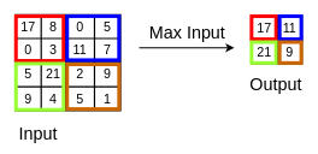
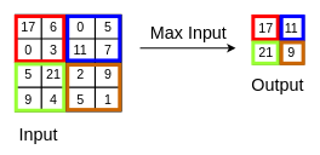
  <mxCell id="0" />
  <mxCell id="1" parent="0" />
  <mxCell id="2" value="" style="shape=table;html=1;whiteSpace=wrap;startSize=0;container=1;collapsible=0;childLayout=tableLayout;strokeWidth=2;fontSize=18;" vertex="1" parent="1"><mxGeometry x="20" y="20" width="146" height="133" as="geometry" /></mxCell>
  <mxCell id="3" style="shape=tableRow;horizontal=0;startSize=0;swimlaneHead=0;swimlaneBody=0;top=0;left=0;bottom=0;right=0;collapsible=0;dropTarget=0;fillColor=none;points=[[0,0.5],[1,0.5]];portConstraint=eastwest;fontSize=18;" vertex="1" parent="2"><mxGeometry width="146" height="33" as="geometry" /></mxCell>
  <mxCell id="4" value="17" style="shape=partialRectangle;html=1;whiteSpace=wrap;connectable=0;fillColor=none;top=0;left=0;bottom=0;right=0;overflow=hidden;fontSize=18;" vertex="1" parent="3"><mxGeometry width="36" height="33" as="geometry"><mxRectangle width="36" height="33" as="alternateBounds" /></mxGeometry></mxCell>
- <mxCell id="5" value="8" style="shape=partialRectangle;html=1;whiteSpace=wrap;connectable=0;fillColor=none;top=0;left=0;bottom=0;right=0;overflow=hidden;fontSize=18;" vertex="1" parent="3"><mxGeometry x="36" width="34" height="33" as="geometry"><mxRectangle width="34" height="33" as="alternateBounds" /></mxGeometry></mxCell>
+ <mxCell id="5" value="6" style="shape=partialRectangle;html=1;whiteSpace=wrap;connectable=0;fillColor=none;top=0;left=0;bottom=0;right=0;overflow=hidden;fontSize=18;" vertex="1" parent="3"><mxGeometry x="36" width="34" height="33" as="geometry"><mxRectangle width="34" height="33" as="alternateBounds" /></mxGeometry></mxCell>
  <mxCell id="6" value="0" style="shape=partialRectangle;html=1;whiteSpace=wrap;connectable=0;fillColor=none;top=0;left=0;bottom=0;right=0;overflow=hidden;fontSize=18;" vertex="1" parent="3"><mxGeometry x="70" width="40" height="33" as="geometry"><mxRectangle width="40" height="33" as="alternateBounds" /></mxGeometry></mxCell>
  <mxCell id="7" value="5" style="shape=partialRectangle;html=1;whiteSpace=wrap;connectable=0;fillColor=none;top=0;left=0;bottom=0;right=0;overflow=hidden;fontSize=18;" vertex="1" parent="3"><mxGeometry x="110" width="36" height="33" as="geometry"><mxRectangle width="36" height="33" as="alternateBounds" /></mxGeometry></mxCell>
  <mxCell id="8" value="" style="shape=tableRow;horizontal=0;startSize=0;swimlaneHead=0;swimlaneBody=0;top=0;left=0;bottom=0;right=0;collapsible=0;dropTarget=0;fillColor=none;points=[[0,0.5],[1,0.5]];portConstraint=eastwest;fontSize=18;" vertex="1" parent="2"><mxGeometry y="33" width="146" height="33" as="geometry" /></mxCell>
  <mxCell id="9" value="0" style="shape=partialRectangle;html=1;whiteSpace=wrap;connectable=0;fillColor=none;top=0;left=0;bottom=0;right=0;overflow=hidden;fontSize=18;" vertex="1" parent="8"><mxGeometry width="36" height="33" as="geometry"><mxRectangle width="36" height="33" as="alternateBounds" /></mxGeometry></mxCell>
  <mxCell id="10" value="3" style="shape=partialRectangle;html=1;whiteSpace=wrap;connectable=0;fillColor=none;top=0;left=0;bottom=0;right=0;overflow=hidden;fontSize=18;" vertex="1" parent="8"><mxGeometry x="36" width="34" height="33" as="geometry"><mxRectangle width="34" height="33" as="alternateBounds" /></mxGeometry></mxCell>
  <mxCell id="11" value="11" style="shape=partialRectangle;html=1;whiteSpace=wrap;connectable=0;fillColor=none;top=0;left=0;bottom=0;right=0;overflow=hidden;fontSize=18;" vertex="1" parent="8"><mxGeometry x="70" width="40" height="33" as="geometry"><mxRectangle width="40" height="33" as="alternateBounds" /></mxGeometry></mxCell>
  <mxCell id="12" value="7" style="shape=partialRectangle;html=1;whiteSpace=wrap;connectable=0;fillColor=none;top=0;left=0;bottom=0;right=0;overflow=hidden;fontSize=18;" vertex="1" parent="8"><mxGeometry x="110" width="36" height="33" as="geometry"><mxRectangle width="36" height="33" as="alternateBounds" /></mxGeometry></mxCell>
  <mxCell id="13" value="" style="shape=tableRow;horizontal=0;startSize=0;swimlaneHead=0;swimlaneBody=0;top=0;left=0;bottom=0;right=0;collapsible=0;dropTarget=0;fillColor=none;points=[[0,0.5],[1,0.5]];portConstraint=eastwest;fontSize=18;" vertex="1" parent="2"><mxGeometry y="66" width="146" height="34" as="geometry" /></mxCell>
  <mxCell id="14" value="5" style="shape=partialRectangle;html=1;whiteSpace=wrap;connectable=0;fillColor=none;top=0;left=0;bottom=0;right=0;overflow=hidden;fontSize=18;" vertex="1" parent="13"><mxGeometry width="36" height="34" as="geometry"><mxRectangle width="36" height="34" as="alternateBounds" /></mxGeometry></mxCell>
  <mxCell id="15" value="21" style="shape=partialRectangle;html=1;whiteSpace=wrap;connectable=0;fillColor=none;top=0;left=0;bottom=0;right=0;overflow=hidden;fontSize=18;" vertex="1" parent="13"><mxGeometry x="36" width="34" height="34" as="geometry"><mxRectangle width="34" height="34" as="alternateBounds" /></mxGeometry></mxCell>
  <mxCell id="16" value="2" style="shape=partialRectangle;html=1;whiteSpace=wrap;connectable=0;fillColor=none;top=0;left=0;bottom=0;right=0;overflow=hidden;fontSize=18;" vertex="1" parent="13"><mxGeometry x="70" width="40" height="34" as="geometry"><mxRectangle width="40" height="34" as="alternateBounds" /></mxGeometry></mxCell>
  <mxCell id="17" value="9" style="shape=partialRectangle;html=1;whiteSpace=wrap;connectable=0;fillColor=none;top=0;left=0;bottom=0;right=0;overflow=hidden;fontSize=18;" vertex="1" parent="13"><mxGeometry x="110" width="36" height="34" as="geometry"><mxRectangle width="36" height="34" as="alternateBounds" /></mxGeometry></mxCell>
  <mxCell id="18" value="" style="shape=tableRow;horizontal=0;startSize=0;swimlaneHead=0;swimlaneBody=0;top=0;left=0;bottom=0;right=0;collapsible=0;dropTarget=0;fillColor=none;points=[[0,0.5],[1,0.5]];portConstraint=eastwest;fontSize=18;" vertex="1" parent="2"><mxGeometry y="100" width="146" height="33" as="geometry" /></mxCell>
  <mxCell id="19" value="9" style="shape=partialRectangle;html=1;whiteSpace=wrap;connectable=0;fillColor=none;top=0;left=0;bottom=0;right=0;overflow=hidden;fontSize=18;" vertex="1" parent="18"><mxGeometry width="36" height="33" as="geometry"><mxRectangle width="36" height="33" as="alternateBounds" /></mxGeometry></mxCell>
  <mxCell id="20" value="4" style="shape=partialRectangle;html=1;whiteSpace=wrap;connectable=0;fillColor=none;top=0;left=0;bottom=0;right=0;overflow=hidden;fontSize=18;" vertex="1" parent="18"><mxGeometry x="36" width="34" height="33" as="geometry"><mxRectangle width="34" height="33" as="alternateBounds" /></mxGeometry></mxCell>
  <mxCell id="21" value="5" style="shape=partialRectangle;html=1;whiteSpace=wrap;connectable=0;fillColor=none;top=0;left=0;bottom=0;right=0;overflow=hidden;fontSize=18;" vertex="1" parent="18"><mxGeometry x="70" width="40" height="33" as="geometry"><mxRectangle width="40" height="33" as="alternateBounds" /></mxGeometry></mxCell>
  <mxCell id="22" value="1" style="shape=partialRectangle;html=1;whiteSpace=wrap;connectable=0;fillColor=none;top=0;left=0;bottom=0;right=0;overflow=hidden;pointerEvents=1;fontSize=18;" vertex="1" parent="18"><mxGeometry x="110" width="36" height="33" as="geometry"><mxRectangle width="36" height="33" as="alternateBounds" /></mxGeometry></mxCell>
  <mxCell id="23" value="&lt;font style=&quot;font-size: 24px;&quot;&gt;Input&lt;/font&gt;" style="text;html=1;strokeColor=none;fillColor=none;align=center;verticalAlign=middle;whiteSpace=wrap;rounded=0;fontSize=48;" vertex="1" parent="1"><mxGeometry x="22" y="162" width="60" height="30" as="geometry" /></mxCell>
  <mxCell id="24" value="&lt;font style=&quot;font-size: 24px;&quot;&gt;Output&lt;/font&gt;" style="text;html=1;strokeColor=none;fillColor=none;align=center;verticalAlign=middle;whiteSpace=wrap;rounded=0;fontSize=48;" vertex="1" parent="1"><mxGeometry x="377" y="94" width="10" height="30" as="geometry" /></mxCell>
  <mxCell id="25" value="" style="shape=table;html=1;whiteSpace=wrap;startSize=0;container=1;collapsible=0;childLayout=tableLayout;strokeWidth=2;fontSize=18;" vertex="1" parent="1"><mxGeometry x="348" y="22" width="70" height="66" as="geometry" /></mxCell>
  <mxCell id="26" style="shape=tableRow;horizontal=0;startSize=0;swimlaneHead=0;swimlaneBody=0;top=0;left=0;bottom=0;right=0;collapsible=0;dropTarget=0;fillColor=none;points=[[0,0.5],[1,0.5]];portConstraint=eastwest;fontSize=18;" vertex="1" parent="25"><mxGeometry width="70" height="33" as="geometry" /></mxCell>
  <mxCell id="27" value="17" style="shape=partialRectangle;html=1;whiteSpace=wrap;connectable=0;fillColor=none;top=0;left=0;bottom=0;right=0;overflow=hidden;fontSize=18;" vertex="1" parent="26"><mxGeometry width="36" height="33" as="geometry"><mxRectangle width="36" height="33" as="alternateBounds" /></mxGeometry></mxCell>
  <mxCell id="28" value="11" style="shape=partialRectangle;html=1;whiteSpace=wrap;connectable=0;fillColor=none;top=0;left=0;bottom=0;right=0;overflow=hidden;fontSize=18;" vertex="1" parent="26"><mxGeometry x="36" width="34" height="33" as="geometry"><mxRectangle width="34" height="33" as="alternateBounds" /></mxGeometry></mxCell>
  <mxCell id="29" value="" style="shape=tableRow;horizontal=0;startSize=0;swimlaneHead=0;swimlaneBody=0;top=0;left=0;bottom=0;right=0;collapsible=0;dropTarget=0;fillColor=none;points=[[0,0.5],[1,0.5]];portConstraint=eastwest;fontSize=18;" vertex="1" parent="25"><mxGeometry y="33" width="70" height="33" as="geometry" /></mxCell>
  <mxCell id="30" value="21" style="shape=partialRectangle;html=1;whiteSpace=wrap;connectable=0;fillColor=none;top=0;left=0;bottom=0;right=0;overflow=hidden;fontSize=18;" vertex="1" parent="29"><mxGeometry width="36" height="33" as="geometry"><mxRectangle width="36" height="33" as="alternateBounds" /></mxGeometry></mxCell>
  <mxCell id="31" value="9" style="shape=partialRectangle;html=1;whiteSpace=wrap;connectable=0;fillColor=none;top=0;left=0;bottom=0;right=0;overflow=hidden;fontSize=18;" vertex="1" parent="29"><mxGeometry x="36" width="34" height="33" as="geometry"><mxRectangle width="34" height="33" as="alternateBounds" /></mxGeometry></mxCell>
  <mxCell id="32" value="" style="rounded=0;whiteSpace=wrap;html=1;fontSize=18;strokeWidth=5;fillColor=none;strokeColor=#FF0000;" vertex="1" parent="1"><mxGeometry x="348" y="22" width="34" height="32" as="geometry" /></mxCell>
  <mxCell id="33" value="" style="rounded=0;whiteSpace=wrap;html=1;fontSize=18;strokeWidth=5;fillColor=none;strokeColor=#0000FF;" vertex="1" parent="1"><mxGeometry x="387" y="22" width="30" height="32" as="geometry" /></mxCell>
  <mxCell id="34" value="" style="rounded=0;whiteSpace=wrap;html=1;fontSize=18;strokeWidth=5;fillColor=none;strokeColor=#ff0000;" vertex="1" parent="1"><mxGeometry x="21" y="22" width="66" height="62" as="geometry" /></mxCell>
  <mxCell id="35" value="" style="rounded=0;whiteSpace=wrap;html=1;fontSize=18;strokeWidth=5;fillColor=none;strokeColor=#0000FF;" vertex="1" parent="1"><mxGeometry x="92" y="22" width="72" height="61" as="geometry" /></mxCell>
  <mxCell id="36" value="" style="rounded=0;whiteSpace=wrap;html=1;fontSize=18;strokeWidth=5;fillColor=none;strokeColor=#99FF33;" vertex="1" parent="1"><mxGeometry x="21" y="88" width="66" height="64" as="geometry" /></mxCell>
  <mxCell id="37" value="" style="rounded=0;whiteSpace=wrap;html=1;fontSize=18;strokeWidth=5;fillColor=none;strokeColor=#99FF33;" vertex="1" parent="1"><mxGeometry x="348" y="58" width="34" height="29" as="geometry" /></mxCell>
  <mxCell id="38" value="" style="rounded=0;whiteSpace=wrap;html=1;fontSize=18;strokeWidth=5;fillColor=none;strokeColor=#CC6600;" vertex="1" parent="1"><mxGeometry x="92" y="89" width="72" height="62" as="geometry" /></mxCell>
  <mxCell id="39" value="" style="rounded=0;whiteSpace=wrap;html=1;fontSize=18;strokeWidth=5;fillColor=none;strokeColor=#CC6600;" vertex="1" parent="1"><mxGeometry x="387" y="58" width="30" height="29" as="geometry" /></mxCell>
  <mxCell id="40" value="" style="endArrow=classic;html=1;rounded=0;fontSize=24;strokeColor=#000000;strokeWidth=2;" edge="1" parent="1"><mxGeometry width="50" height="50" relative="1" as="geometry"><mxPoint x="192" y="66" as="sourcePoint" /><mxPoint x="324" y="66" as="targetPoint" /></mxGeometry></mxCell>
  <mxCell id="41" value="Max Input" style="text;html=1;strokeColor=none;fillColor=none;align=center;verticalAlign=middle;whiteSpace=wrap;rounded=0;fontSize=24;" vertex="1" parent="1"><mxGeometry x="174" y="31" width="170" height="30" as="geometry" /></mxCell>
